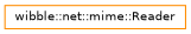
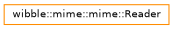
  digraph {
    rankdir=LR
-   n1 [color=darkorange fillcolor=white fontname=Helvetica fontsize=10 height=0.2 label="wibble::net::mime::Reader" shape=record style=filled width=0.4]
+   n1 [color=darkorange fillcolor=white fontname=Helvetica fontsize=10 height=0.2 label="wibble::mime::mime::Reader" shape=record style=filled width=0.4]
  }
